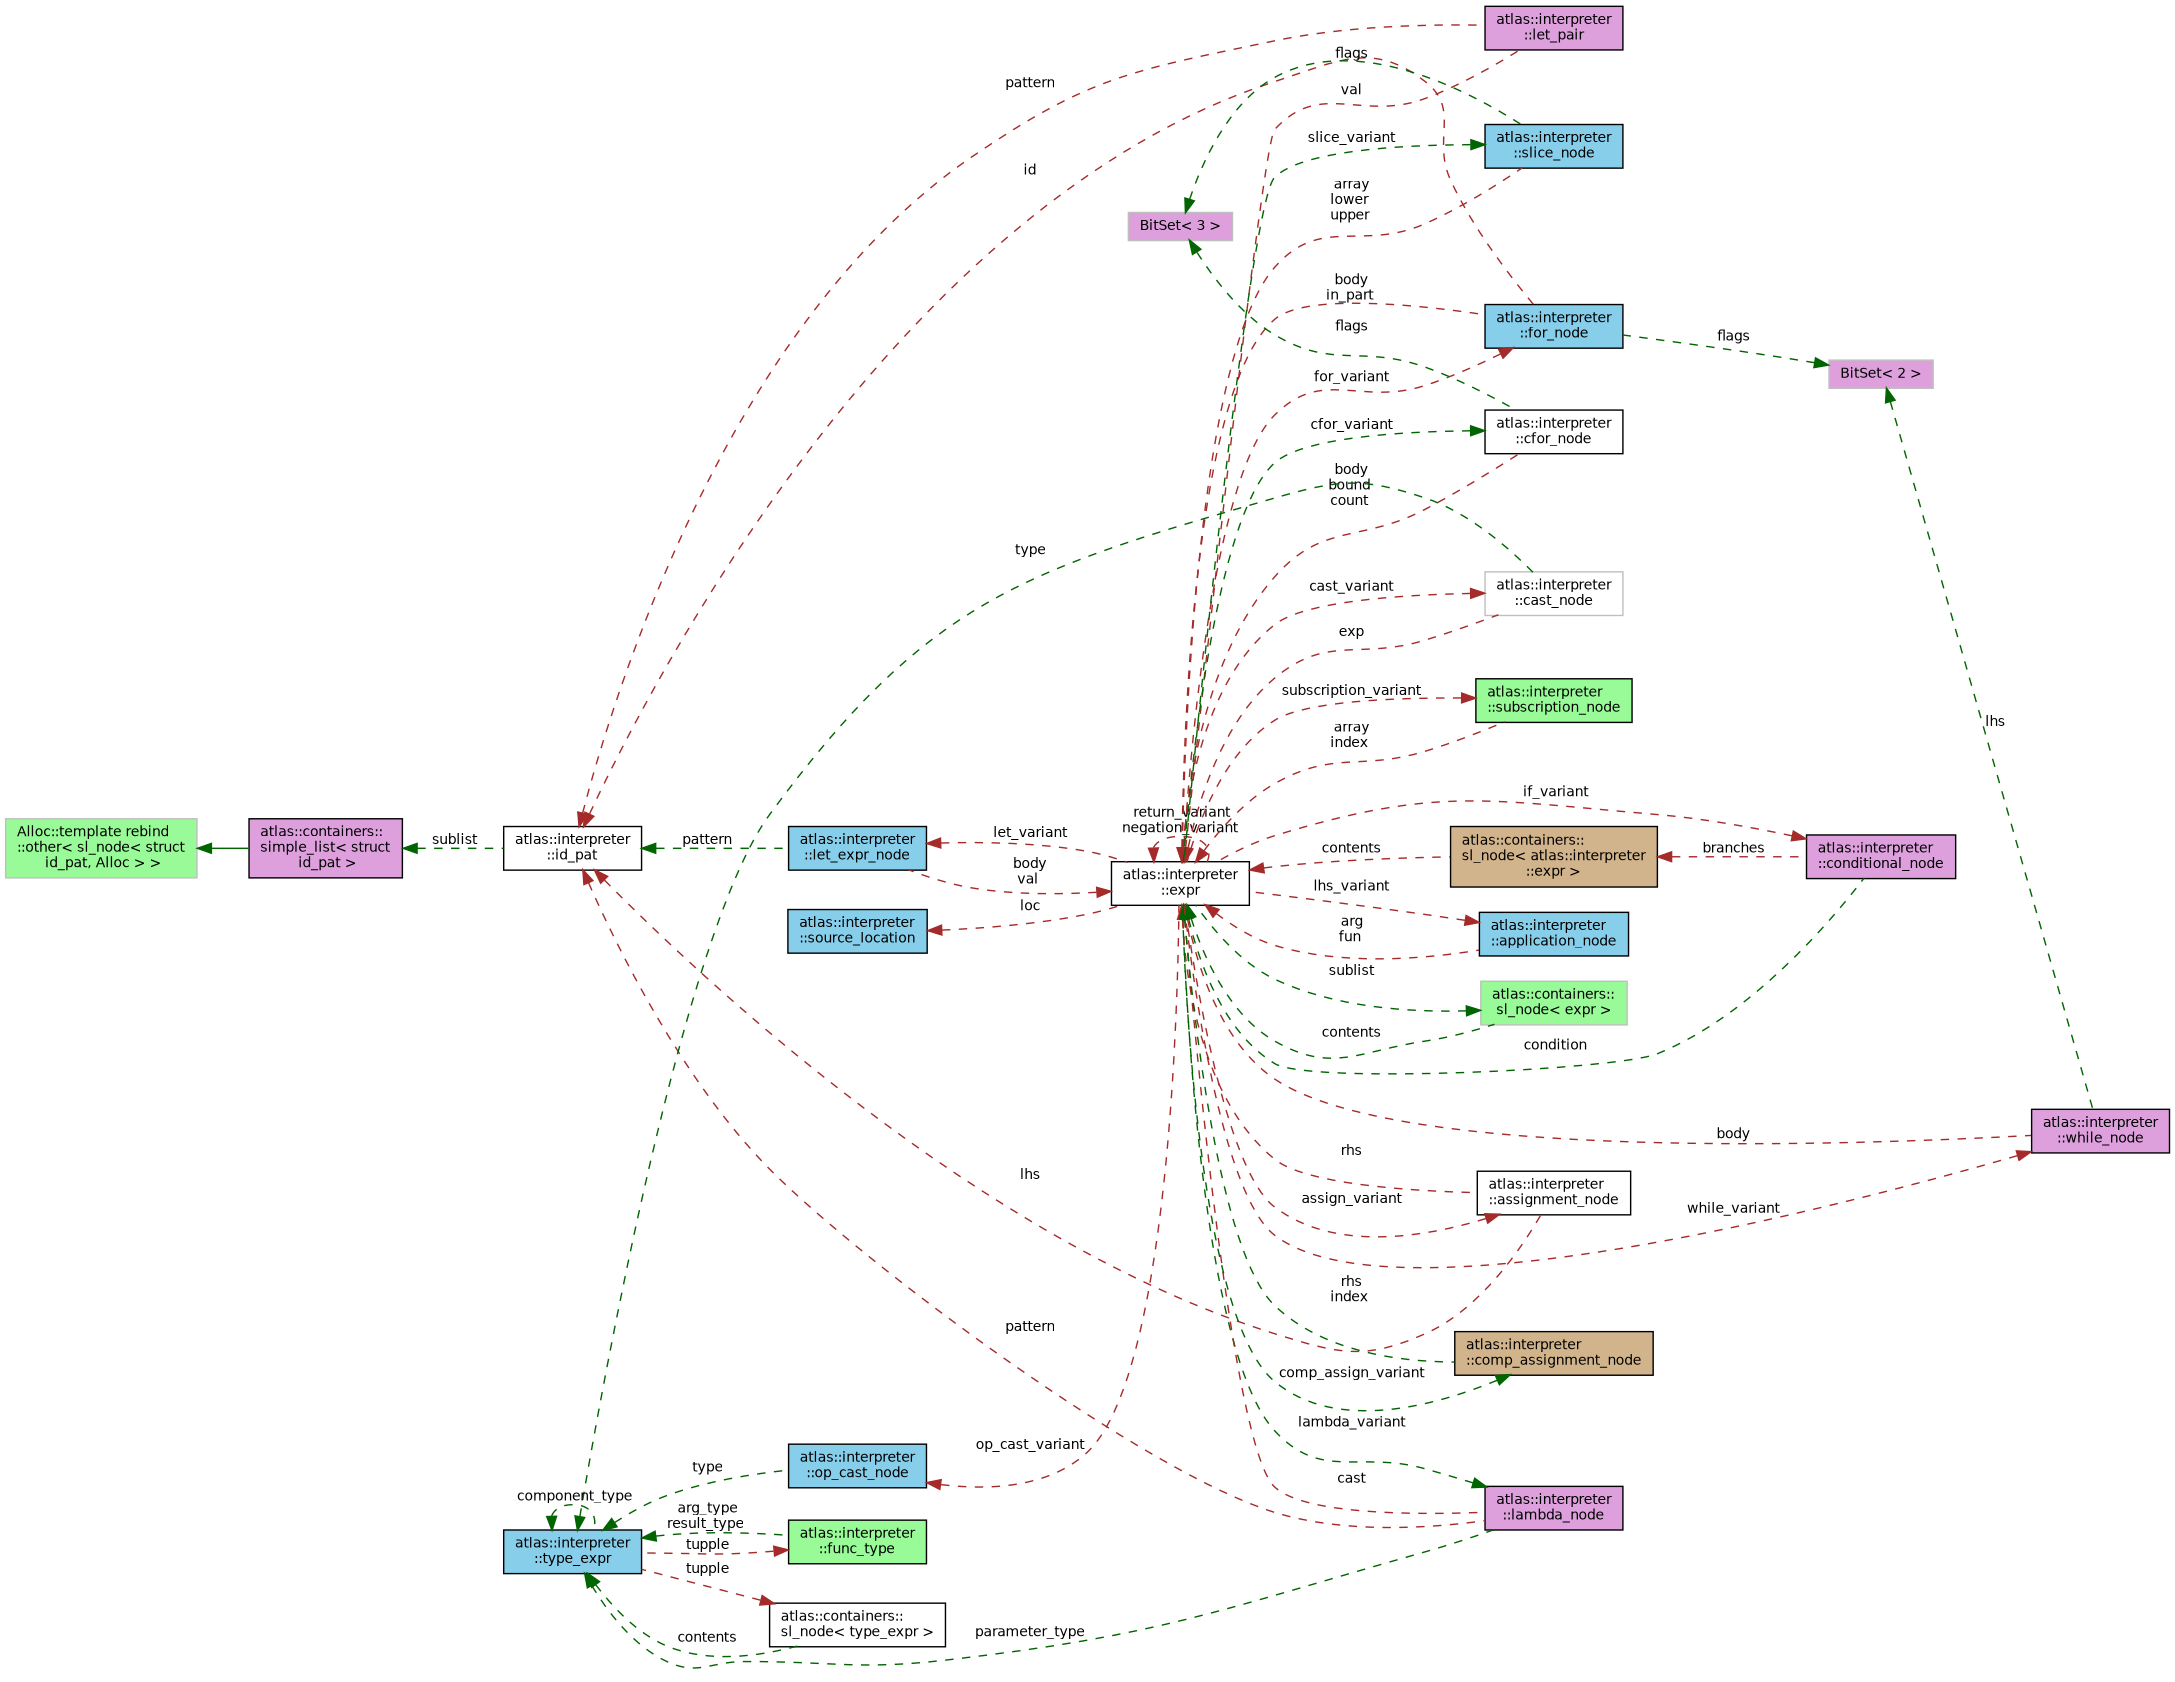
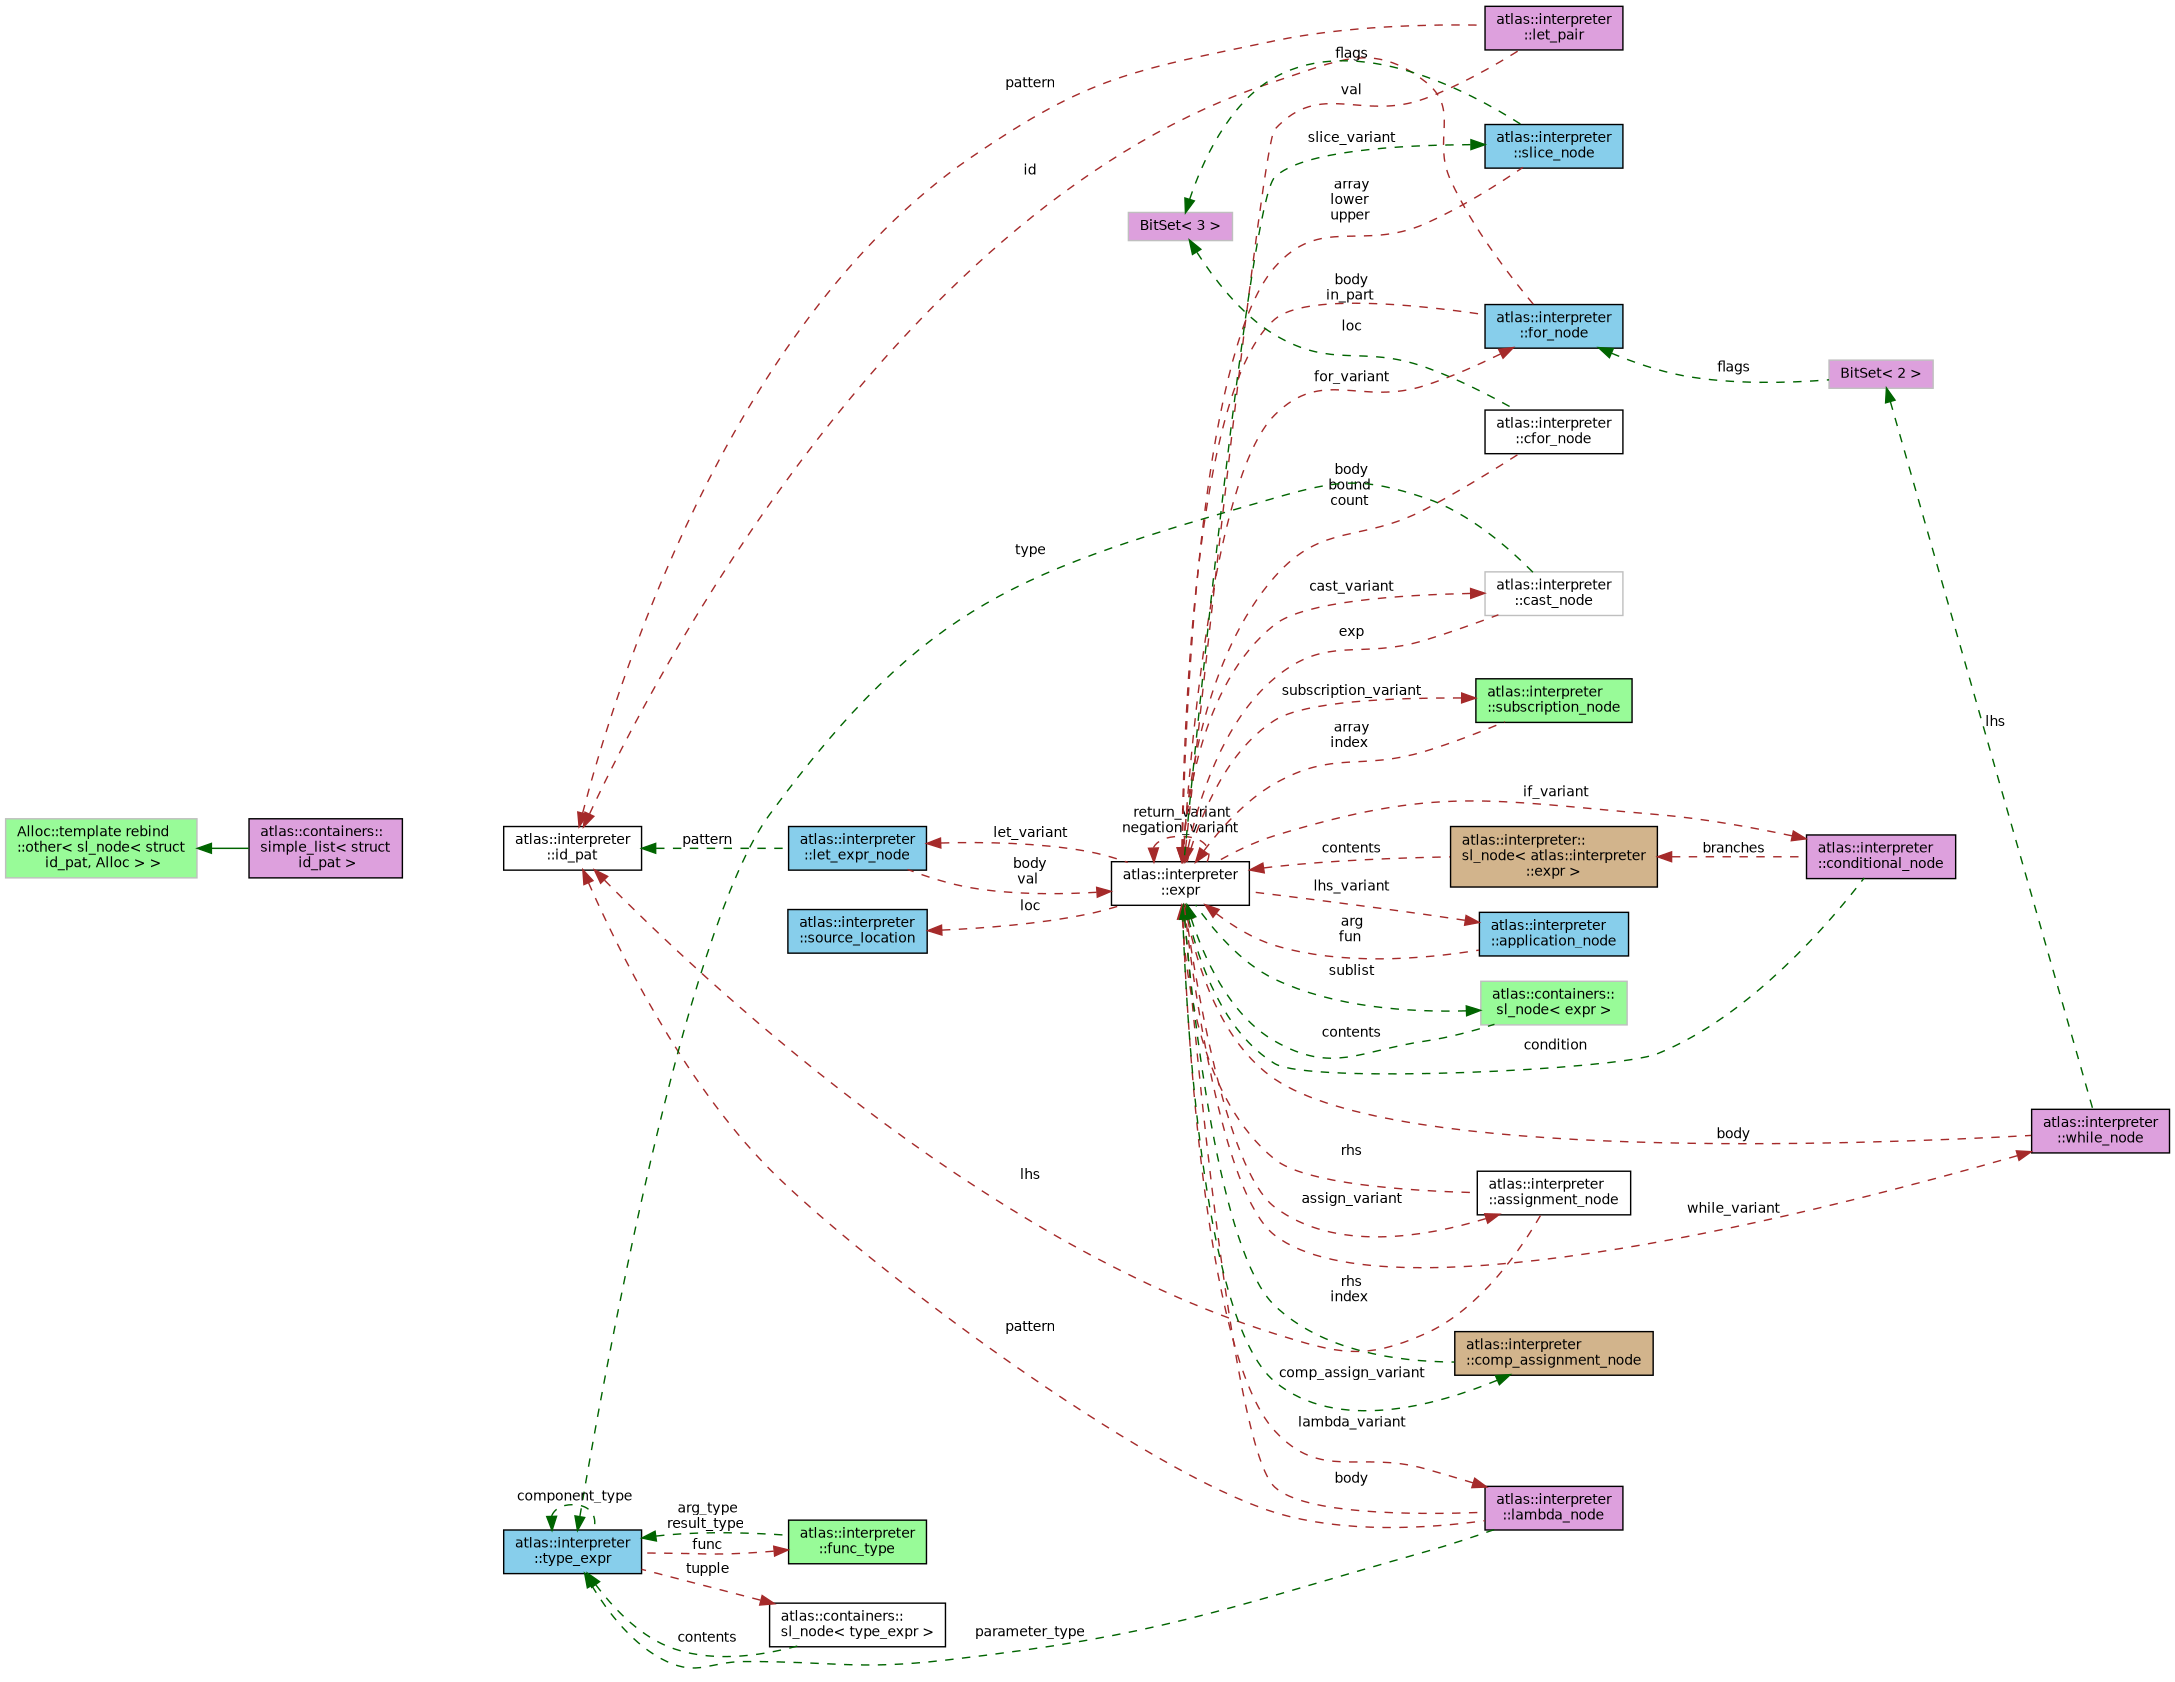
  digraph {
    rankdir=LR
    node [color=black fillcolor=plum fontname=Helvetica fontsize=10 shape=record style=filled]
    edge [color=brown dir=back fontname=Helvetica fontsize=10 labelfontname=Helvetica labelfontsize=10 style=dashed]
    n1 [fontcolor=black height=0.2 label="atlas::interpreter\l::let_pair" width=0.4]
    n2 [fillcolor=white height=0.2 label="atlas::interpreter\l::id_pat" width=0.4]
    n3 [fillcolor=skyblue height=0.2 label="atlas::interpreter\l::let_expr_node" width=0.4]
    n4 [fillcolor=skyblue height=0.2 label="atlas::interpreter\l::for_node" width=0.4]
    n5 [fillcolor=white height=0.2 label="atlas::interpreter\l::assignment_node" width=0.4]
    n6 [height=0.2 label="atlas::interpreter\l::lambda_node" width=0.4]
    n7 [fillcolor=white height=0.2 label="atlas::interpreter\l::expr" width=0.4]
    n8 [height=0.2 label="atlas::containers::\lsimple_list\< struct\l id_pat \>" width=0.4]
    n9 [color=grey75 fillcolor=palegreen height=0.2 label="Alloc::template rebind\l::other\< sl_node\< struct\l id_pat, Alloc \> \>" width=0.4]
    n10 [color=grey75 fillcolor=white height=0.2 label="atlas::interpreter\l::cast_node" width=0.4]
    n11 [fillcolor=skyblue height=0.2 label="atlas::interpreter\l::slice_node" width=0.4]
    n12 [fillcolor=palegreen height=0.2 label="atlas::interpreter\l::subscription_node" width=0.4]
    n13 [fillcolor=white height=0.2 label="atlas::interpreter\l::cfor_node" width=0.4]
    n14 [height=0.2 label="atlas::interpreter\l::conditional_node" width=0.4]
-   n15 [fillcolor=tan height=0.2 label="atlas::containers::\lsl_node\< atlas::interpreter\l::expr \>" width=0.4]
+   n15 [fillcolor=tan height=0.2 label="atlas::interpreter::\lsl_node\< atlas::interpreter\l::expr \>" width=0.4]
    n16 [height=0.2 label="atlas::interpreter\l::while_node" width=0.4]
    n17 [fillcolor=skyblue height=0.2 label="atlas::interpreter\l::application_node" width=0.4]
    n18 [color=grey75 fillcolor=palegreen height=0.2 label="atlas::containers::\lsl_node\< expr \>" width=0.4]
    n19 [fillcolor=tan height=0.2 label="atlas::interpreter\l::comp_assignment_node" width=0.4]
    n20 [fillcolor=skyblue height=0.2 label="atlas::interpreter\l::source_location" width=0.4]
    n21 [fillcolor=skyblue height=0.2 label="atlas::interpreter\l::type_expr" width=0.4]
    n22 [fillcolor=palegreen height=0.2 label="atlas::interpreter\l::func_type" width=0.4]
    n23 [fillcolor=white height=0.2 label="atlas::containers::\lsl_node\< type_expr \>" width=0.4]
-   n24 [fillcolor=skyblue height=0.2 label="atlas::interpreter\l::op_cast_node" width=0.4]
    n25 [color=grey75 height=0.2 label="BitSet\< 3 \>" width=0.4]
    n26 [color=grey75 height=0.2 label="BitSet\< 2 \>" width=0.4]
    n2 -> n1 [label=" pattern"]
    n2 -> n3 [color=darkgreen label=" pattern"]
    n2 -> n4 [label=" id"]
    n2 -> n5 [label=" lhs"]
    n2 -> n6 [label=" pattern"]
    n3 -> n7 [label=" let_variant"]
    n4 -> n7 [label=" for_variant"]
    n5 -> n7 [label=" assign_variant"]
-   n6 -> n7 [color=darkgreen label=" lambda_variant"]
+   n6 -> n7 [label=" lambda_variant"]
    n7 -> n1 [label=" val"]
    n7 -> n3 [label=" body\nval"]
    n7 -> n4 [label=" body\nin_part"]
    n7 -> n5 [label=" rhs"]
-   n7 -> n6 [label=" cast"]
+   n7 -> n6 [label=" body"]
    n7 -> n7 [label=" return_variant\nnegation_variant"]
    n7 -> n10 [label=" exp"]
    n7 -> n11 [label=" array\nlower\nupper"]
    n7 -> n12 [label=" array\nindex"]
    n7 -> n13 [label=" body\nbound\ncount"]
    n7 -> n14 [color=darkgreen label=" condition"]
    n7 -> n15 [label=" contents"]
    n7 -> n16 [label=" body"]
    n7 -> n17 [label=" arg\nfun"]
    n7 -> n18 [color=darkgreen label=" contents"]
    n7 -> n19 [color=darkgreen label=" rhs\nindex"]
-   n8 -> n2 [color=darkgreen label=" sublist"]
    n9 -> n8 [color=darkgreen style=solid]
    n10 -> n7 [label=" cast_variant"]
    n11 -> n7 [color=darkgreen label=" slice_variant"]
    n12 -> n7 [label=" subscription_variant"]
-   n13 -> n7 [color=darkgreen label=" cfor_variant"]
    n14 -> n7 [label=" if_variant"]
    n15 -> n14 [label=" branches"]
    n16 -> n7 [label=" while_variant"]
    n17 -> n7 [label=" lhs_variant"]
    n18 -> n7 [color=darkgreen label=" sublist"]
    n19 -> n7 [color=darkgreen label=" comp_assign_variant"]
    n20 -> n7 [label=" loc"]
    n21 -> n6 [color=darkgreen label=" parameter_type"]
    n21 -> n10 [color=darkgreen label=" type"]
    n21 -> n21 [color=darkgreen label=" component_type"]
    n21 -> n22 [color=darkgreen label=" arg_type\nresult_type"]
    n21 -> n23 [color=darkgreen label=" contents"]
-   n21 -> n24 [color=darkgreen label=" type"]
-   n22 -> n21 [label=" tupple"]
+   n22 -> n21 [label=" func"]
    n23 -> n21 [label=" tupple"]
-   n24 -> n7 [label=" op_cast_variant"]
    n25 -> n11 [color=darkgreen label=" flags"]
-   n25 -> n13 [color=darkgreen label=" flags"]
-   n26 -> n4 [color=darkgreen label=" flags"]
+   n25 -> n13 [color=darkgreen label=" loc"]
+   n4 -> n26 [color=darkgreen label=" flags"]
    n26 -> n16 [color=darkgreen label=" lhs"]
  }
